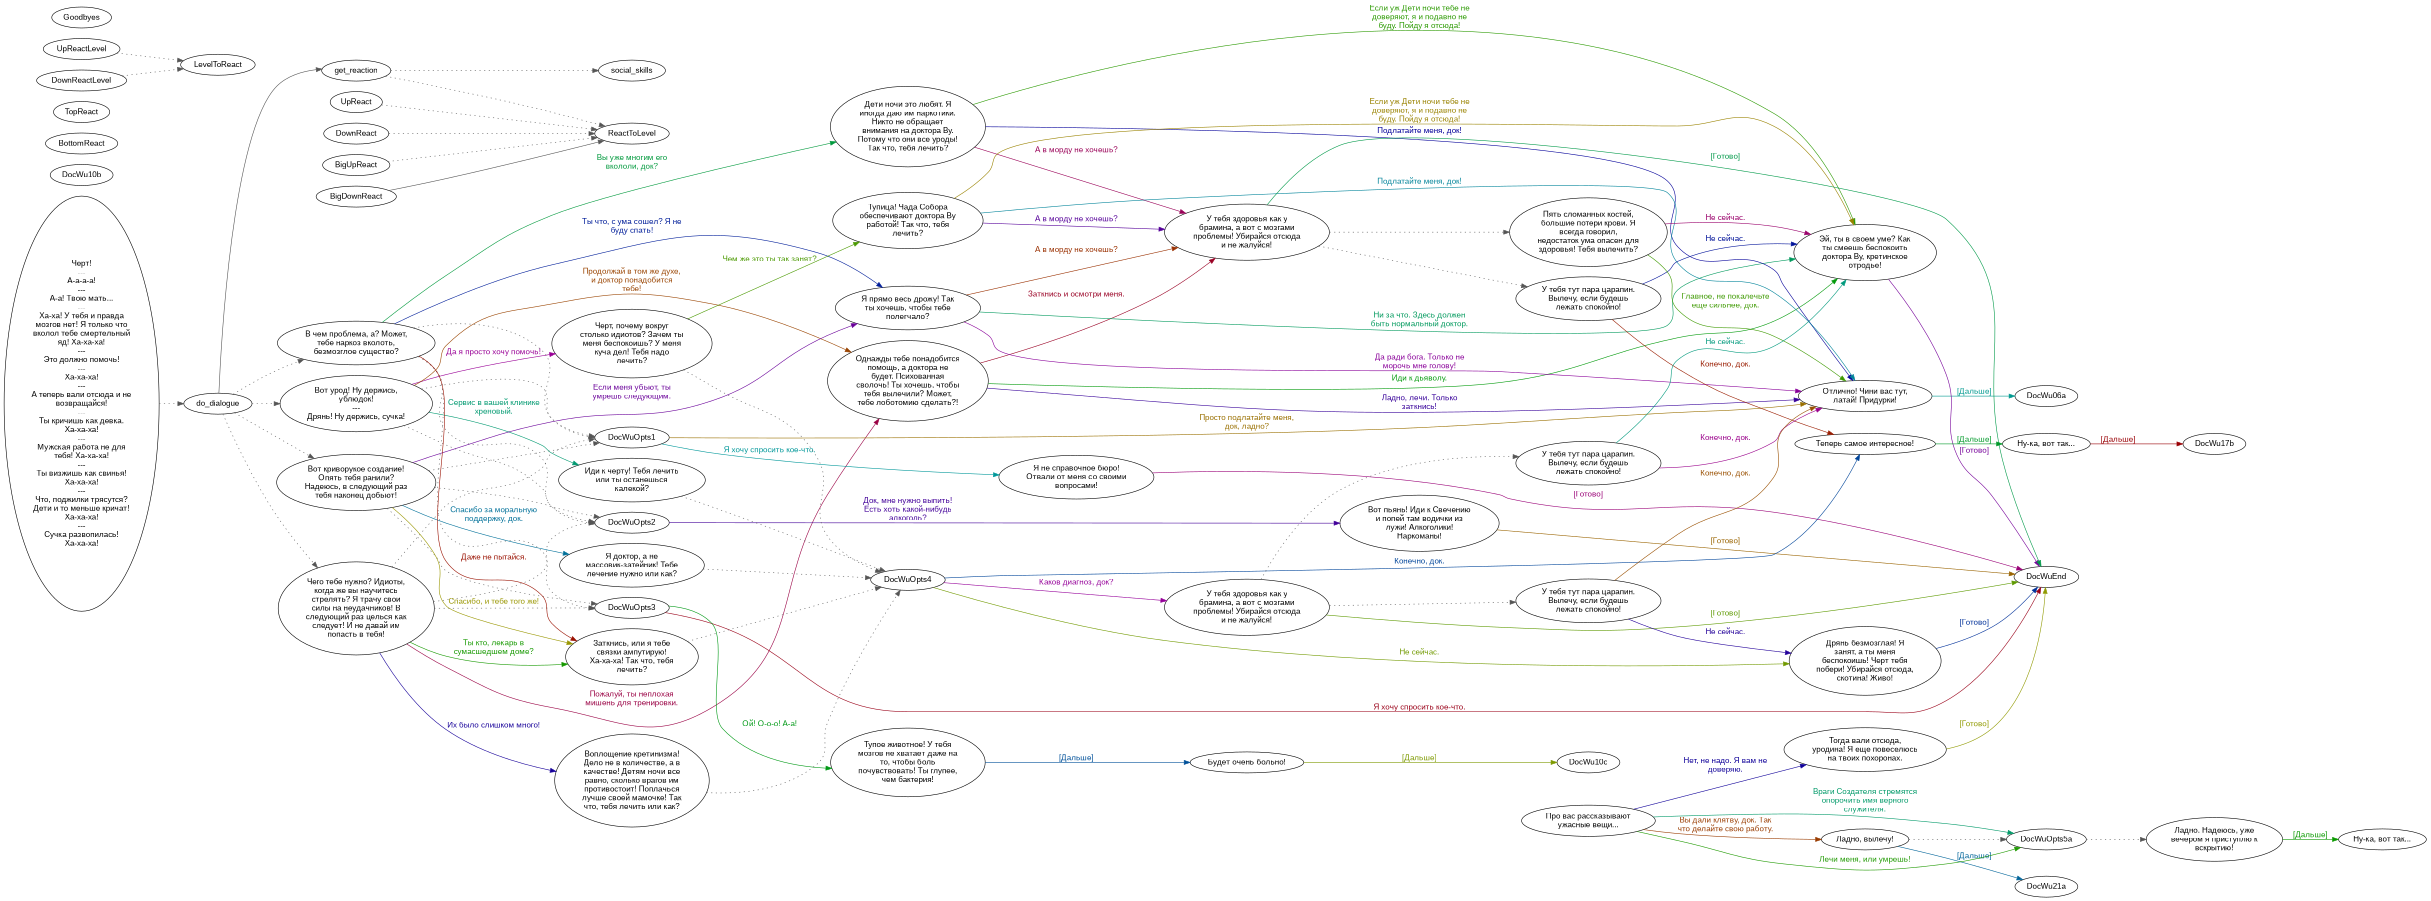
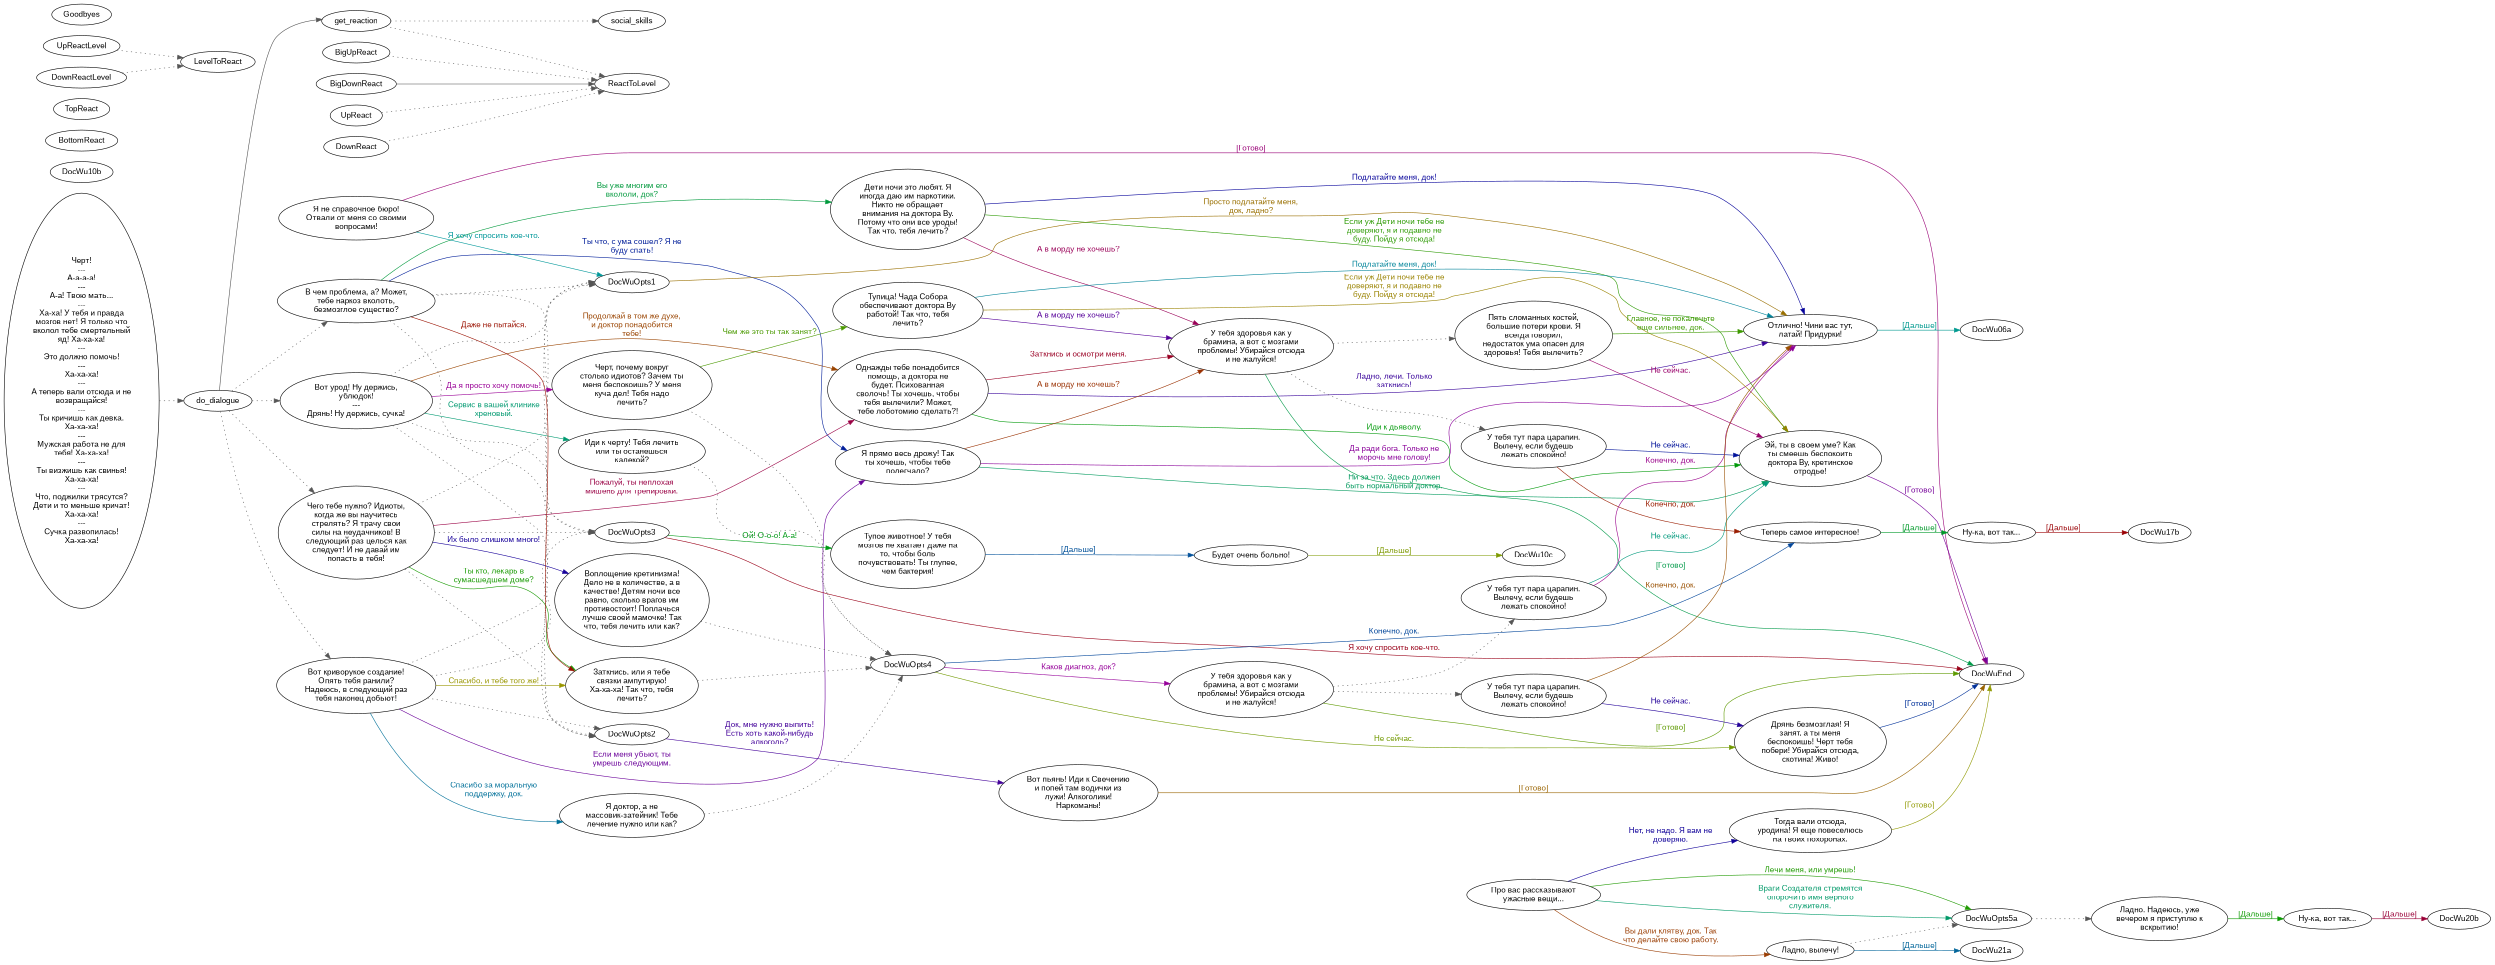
  digraph {
    fontname="Liberation Sans"
    rankdir=LR
    node [color="#000000" fillcolor="#FFFFFF" fontname="Liberation Sans" style=filled]
    edge [color="#555555" fontname="Liberation Sans"]
    n1 [label="Черт!\n---\nА-а-а-а!\n---\nА-а! Твою мать...\n---\nХа-ха! У тебя и правда\nмозгов нет! Я только что\nвколол тебе смертельный\nяд! Ха-ха-ха!\n---\nЭто должно помочь!\n---\nХа-ха-ха!\n---\nА теперь вали отсюда и не\nвозвращайся!\n---\nТы кричишь как девка.\nХа-ха-ха!\n---\nМужская работа не для\nтебя! Ха-ха-ха!\n---\nТы визжишь как свинья!\nХа-ха-ха!\n---\nЧто, поджилки трясутся?\nДети и то меньше кричат!\nХа-ха-ха!\n---\nСучка развопилась!\nХа-ха-ха!"]
    do_dialogue
    get_reaction
    n4 [label="Вот урод! Ну держись,\nублюдок!\n---\nДрянь! Ну держись, сучка!"]
    n5 [label="Чего тебе нужно? Идиоты,\nкогда же вы научитесь\nстрелять? Я трачу свои\nсилы на неудачников! В\nследующий раз целься как\nследует! И не давай им\nпопасть в тебя!"]
    n6 [label="Вот криворукое создание!\nОпять тебя ранили?\nНадеюсь, в следующий раз\nтебя наконец добьют!"]
    n7 [label="В чем проблема, а? Может,\nтебе наркоз вколоть,\nбезмозглое существо?"]
    ReactToLevel
    social_skills
    DocWuOpts1
    DocWuOpts2
    DocWuOpts3
    n13 [label="Черт, почему вокруг\nстолько идиотов? Зачем ты\nменя беспокоишь? У меня\nкуча дел! Тебя надо\nлечить?"]
    n14 [label="Иди к черту! Тебя лечить\nили ты останешься\nкалекой?"]
    n15 [label="Однажды тебе понадобится\nпомощь, а доктора не\nбудет. Психованная\nсволочь! Ты хочешь, чтобы\nтебя вылечили? Может,\nтебе лоботомию сделать?!"]
    n16 [label="Воплощение кретинизма!\nДело не в количестве, а в\nкачестве! Детям ночи все\nравно, сколько врагов им\nпротивостоит! Поплачься\nлучше своей мамочке! Так\nчто, тебя лечить или как?"]
    n17 [label="Заткнись, или я тебе\nсвязки ампутирую!\nХа-ха-ха! Так что, тебя\nлечить?"]
    n18 [label="Я доктор, а не\nмассовик-затейник! Тебе\nлечение нужно или как?"]
    n19 [label="Я прямо весь дрожу! Так\nты хочешь, чтобы тебе\nполегчало?"]
    n20 [label="Дети ночи это любят. Я\nиногда даю им наркотики.\nНикто не обращает\nвнимания на доктора Ву.\nПотому что они все уроды!\nТак что, тебя лечить?"]
    n21 [label="Я не справочное бюро!\nОтвали от меня со своими\nвопросами!"]
    n22 [label="Отлично! Чини вас тут,\nлатай! Придурки!"]
    n23 [label="Вот пьянь! Иди к Свечению\nи попей там водички из\nлужи! Алкоголики!\nНаркоманы!"]
    DocWuEnd
    n25 [label="Тупое животное! У тебя\nмозгов не хватает даже на\nто, чтобы боль\nпочувствовать! Ты глупее,\nчем бактерия!"]
    DocWuOpts4
    n27 [label="Тупица! Чада Собора\nобеспечивают доктора Ву\nработой! Так что, тебя\nлечить?"]
    n28 [label="Эй, ты в своем уме? Как\nты смеешь беспокоить\nдоктора Ву, кретинское\nотродье!"]
    n29 [label="У тебя здоровья как у\nбрамина, а вот с мозгами\nпроблемы! Убирайся отсюда\nи не жалуйся!"]
    DocWu06a
    n31 [label="Будет очень больно!"]
    n32 [label="Теперь самое интересное!"]
    n33 [label="Дрянь безмозглая! Я\nзанят, а ты меня\nбеспокоишь! Черт тебя\nпобери! Убирайся отсюда,\nскотина! Живо!"]
    n34 [label="У тебя здоровья как у\nбрамина, а вот с мозгами\nпроблемы! Убирайся отсюда\nи не жалуйся!"]
    n35 [label="У тебя тут пара царапин.\nВылечу, если будешь\nлежать спокойно!"]
    n36 [label="Пять сломанных костей,\nбольшие потери крови. Я\nвсегда говорил,\nнедостаток ума опасен для\nздоровья! Тебя вылечить?"]
    n37 [label="Ну-ка, вот так..."]
    n38 [label="У тебя тут пара царапин.\nВылечу, если будешь\nлежать спокойно!"]
    n39 [label="У тебя тут пара царапин.\nВылечу, если будешь\nлежать спокойно!"]
    DocWu10c
    DocWu10b
    DocWu17b
    n43 [label="Ладно. Надеюсь, уже\nвечером я приступлю к\nвскрытию!"]
    n44 [label="Ну-ка, вот так..."]
+   DocWu20b
    n46 [label="Ладно, вылечу!"]
    DocWu21a
    DocWuOpts5a
    n49 [label="Тогда вали отсюда,\nуродина! Я еще повеселюсь\nна твоих похоронах."]
    n50 [label="Про вас рассказывают\nужасные вещи..."]
    UpReact
    DownReact
    BottomReact
    TopReact
    BigUpReact
    BigDownReact
    UpReactLevel
    LevelToReact
    DownReactLevel
    Goodbyes
    n1 -> do_dialogue [style=dotted]
    do_dialogue -> get_reaction [style=solid]
    do_dialogue -> n4 [style=dotted]
    do_dialogue -> n5 [style=dotted]
    do_dialogue -> n6 [style=dotted]
    do_dialogue -> n7 [style=dotted]
    get_reaction -> ReactToLevel [style=dotted]
    get_reaction -> social_skills [style=dotted]
    n4 -> DocWuOpts1 [style=dotted]
    n4 -> DocWuOpts2 [style=dotted]
+   n4 -> DocWuOpts3 [style=dotted]
    n4 -> n13 [color="#990096" fontcolor="#990096" label="Да я просто хочу помочь!"]
    n4 -> n14 [color="#009970" fontcolor="#009970" label="Сервис в вашей клинике\nхреновый."]
    n4 -> n15 [color="#994300" fontcolor="#994300" label="Продолжай в том же духе,\nи доктор понадобится\nтебе!"]
    n5 -> DocWuOpts1 [style=dotted]
    n5 -> DocWuOpts2 [style=dotted]
    n5 -> DocWuOpts3 [style=dotted]
    n5 -> n15 [color="#990043" fontcolor="#990043" label="Пожалуй, ты неплохая\nмишень для тренировки."]
    n5 -> n16 [color="#160099" fontcolor="#160099" label="Их было слишком много!"]
    n5 -> n17 [color="#169900" fontcolor="#169900" label="Ты кто, лекарь в\nсумасшедшем доме?"]
    n6 -> DocWuOpts1 [style=dotted]
    n6 -> DocWuOpts2 [style=dotted]
    n6 -> DocWuOpts3 [style=dotted]
    n6 -> n17 [color="#999600" fontcolor="#999600" label="Спасибо, и тебе того же!"]
    n6 -> n18 [color="#007099" fontcolor="#007099" label="Спасибо за моральную\nподдержку, док."]
    n6 -> n19 [color="#690099" fontcolor="#690099" label="Если меня убьют, ты\nумрешь следующим."]
    n7 -> DocWuOpts1 [style=dotted]
    n7 -> DocWuOpts2 [style=dotted]
    n7 -> DocWuOpts3 [style=dotted]
    n7 -> n17 [color="#991000" fontcolor="#991000" label="Даже не пытайся."]
    n7 -> n19 [color="#001D99" fontcolor="#001D99" label="Ты что, с ума сошел? Я не\nбуду спать!"]
    n7 -> n20 [color="#00993C" fontcolor="#00993C" label="Вы уже многим его\nвкололи, док?"]
-   DocWuOpts1 -> n21 [color="#009799" fontcolor="#009799" label="Я хочу спросить кое-что."]
+   n21 -> DocWuOpts1 [color="#009799" fontcolor="#009799" label="Я хочу спросить кое-что."]
    DocWuOpts1 -> n22 [color="#996F00" fontcolor="#996F00" label="Просто подлатайте меня,\nдок, ладно?"]
    DocWuOpts2 -> n23 [color="#420099" fontcolor="#420099" label="Док, мне нужно выпить!\nЕсть хоть какой-нибудь\nалкоголь?"]
    DocWuOpts3 -> DocWuEnd [color="#990017" fontcolor="#990017" label="Я хочу спросить кое-что."]
    DocWuOpts3 -> n25 [color="#009915" fontcolor="#009915" label="Ой! О-о-о! А-а!"]
    n13 -> DocWuOpts4 [style=dotted]
    n13 -> n27 [color="#4A9900" fontcolor="#4A9900" label="Чем же это ты так занят?"]
    n14 -> DocWuOpts4 [style=dotted]
    n15 -> n22 [color="#360099" fontcolor="#360099" label="Ладно, лечи. Только\nзаткнись!"]
    n15 -> n28 [color="#009909" fontcolor="#009909" label="Иди к дьяволу."]
    n15 -> n29 [color="#990023" fontcolor="#990023" label="Заткнись и осмотри меня."]
    n16 -> DocWuOpts4 [style=dotted]
    n17 -> DocWuOpts4 [style=dotted]
    n18 -> DocWuOpts4 [style=dotted]
    n19 -> n22 [color="#890099" fontcolor="#890099" label="Да ради бога. Только не\nморочь мне голову!"]
    n19 -> n28 [color="#00995C" fontcolor="#00995C" label="Ни за что. Здесь должен\nбыть нормальный доктор."]
    n19 -> n29 [color="#992F00" fontcolor="#992F00" label="А в морду не хочешь?"]
    n20 -> n22 [color="#030099" fontcolor="#030099" label="Подлатайте меня, док!"]
    n20 -> n28 [color="#2A9900" fontcolor="#2A9900" label="Если уж Дети ночи тебе не\nдоверяют, я и подавно не\nбуду. Пойду я отсюда!"]
    n20 -> n29 [color="#990057" fontcolor="#990057" label="А в морду не хочешь?"]
    n21 -> DocWuEnd [color="#990076" fontcolor="#990076" label="[Готово]"]
    n22 -> DocWu06a [color="#00998F" fontcolor="#00998F" label="[Дальше]"]
    n23 -> DocWuEnd [color="#996300" fontcolor="#996300" label="[Готово]"]
    n25 -> n31 [color="#005099" fontcolor="#005099" label="[Дальше]"]
    DocWuOpts4 -> n32 [color="#004499" fontcolor="#004499" label="Конечно, док."]
    DocWuOpts4 -> n33 [color="#719900" fontcolor="#719900" label="Не сейчас."]
    DocWuOpts4 -> n34 [color="#950099" fontcolor="#950099" label="Каков диагноз, док?"]
    n27 -> n22 [color="#008399" fontcolor="#008399" label="Подлатайте меня, док!"]
    n27 -> n28 [color="#998200" fontcolor="#998200" label="Если уж Дети ночи тебе не\nдоверяют, я и подавно не\nбуду. Пойду я отсюда!"]
    n27 -> n29 [color="#550099" fontcolor="#550099" label="А в морду не хочешь?"]
    n28 -> DocWuEnd [color="#750099" fontcolor="#750099" label="[Готово]"]
    n29 -> DocWuEnd [color="#009948" fontcolor="#009948" label="[Готово]"]
    n29 -> n35 [style=dotted]
    n29 -> n36 [style=dotted]
    n31 -> DocWu10c [color="#7D9900" fontcolor="#7D9900" label="[Дальше]"]
    n32 -> n37 [color="#009929" fontcolor="#009929" label="[Дальше]"]
    n33 -> DocWuEnd [color="#003099" fontcolor="#003099" label="[Готово]"]
    n34 -> DocWuEnd [color="#5D9900" fontcolor="#5D9900" label="[Готово]"]
    n34 -> n38 [style=dotted]
    n34 -> n39 [style=dotted]
    n35 -> n28 [color="#001199" fontcolor="#001199" label="Не сейчас."]
    n35 -> n32 [color="#991C00" fontcolor="#991C00" label="Конечно, док."]
    n36 -> n22 [color="#3D9900" fontcolor="#3D9900" label="Главное, не покалечьте\nеще сильнее, док."]
    n36 -> n28 [color="#99006A" fontcolor="#99006A" label="Не сейчас."]
    n37 -> DocWu17b [color="#990004" fontcolor="#990004" label="[Дальше]"]
    n38 -> n22 [color="#99008A" fontcolor="#99008A" label="Конечно, док."]
    n38 -> n28 [color="#00997C" fontcolor="#00997C" label="Не сейчас."]
    n39 -> n22 [color="#994F00" fontcolor="#994F00" label="Конечно, док."]
    n39 -> n33 [color="#220099" fontcolor="#220099" label="Не сейчас."]
    n43 -> n44 [color="#0A9900" fontcolor="#0A9900" label="[Дальше]"]
+   n44 -> DocWu20b [color="#990037" fontcolor="#990037" label="[Дальше]"]
    n46 -> DocWu21a [color="#006499" fontcolor="#006499" label="[Дальше]"]
    n46 -> DocWuOpts5a [style=dotted]
    DocWuOpts5a -> n43 [style=dotted]
    n49 -> DocWuEnd [color="#909900" fontcolor="#909900" label="[Готово]"]
    n50 -> n46 [color="#993B00" fontcolor="#993B00" label="Вы дали клятву, док. Так\nчто делайте свою работу."]
    n50 -> DocWuOpts5a [color="#009968" fontcolor="#009968" label="Враги Создателя стремятся\nопорочить имя верного\nслужителя."]
    n50 -> DocWuOpts5a [color="#1E9900" fontcolor="#1E9900" label="Лечи меня, или умрешь!"]
    n50 -> n49 [color="#0F0099" fontcolor="#0F0099" label="Нет, не надо. Я вам не\nдоверяю."]
    UpReact -> ReactToLevel [style=dotted]
    DownReact -> ReactToLevel [style=dotted]
    BigUpReact -> ReactToLevel [style=dotted]
    BigDownReact -> ReactToLevel [style=solid]
    UpReactLevel -> LevelToReact [style=dotted]
    DownReactLevel -> LevelToReact [style=dotted]
  }
